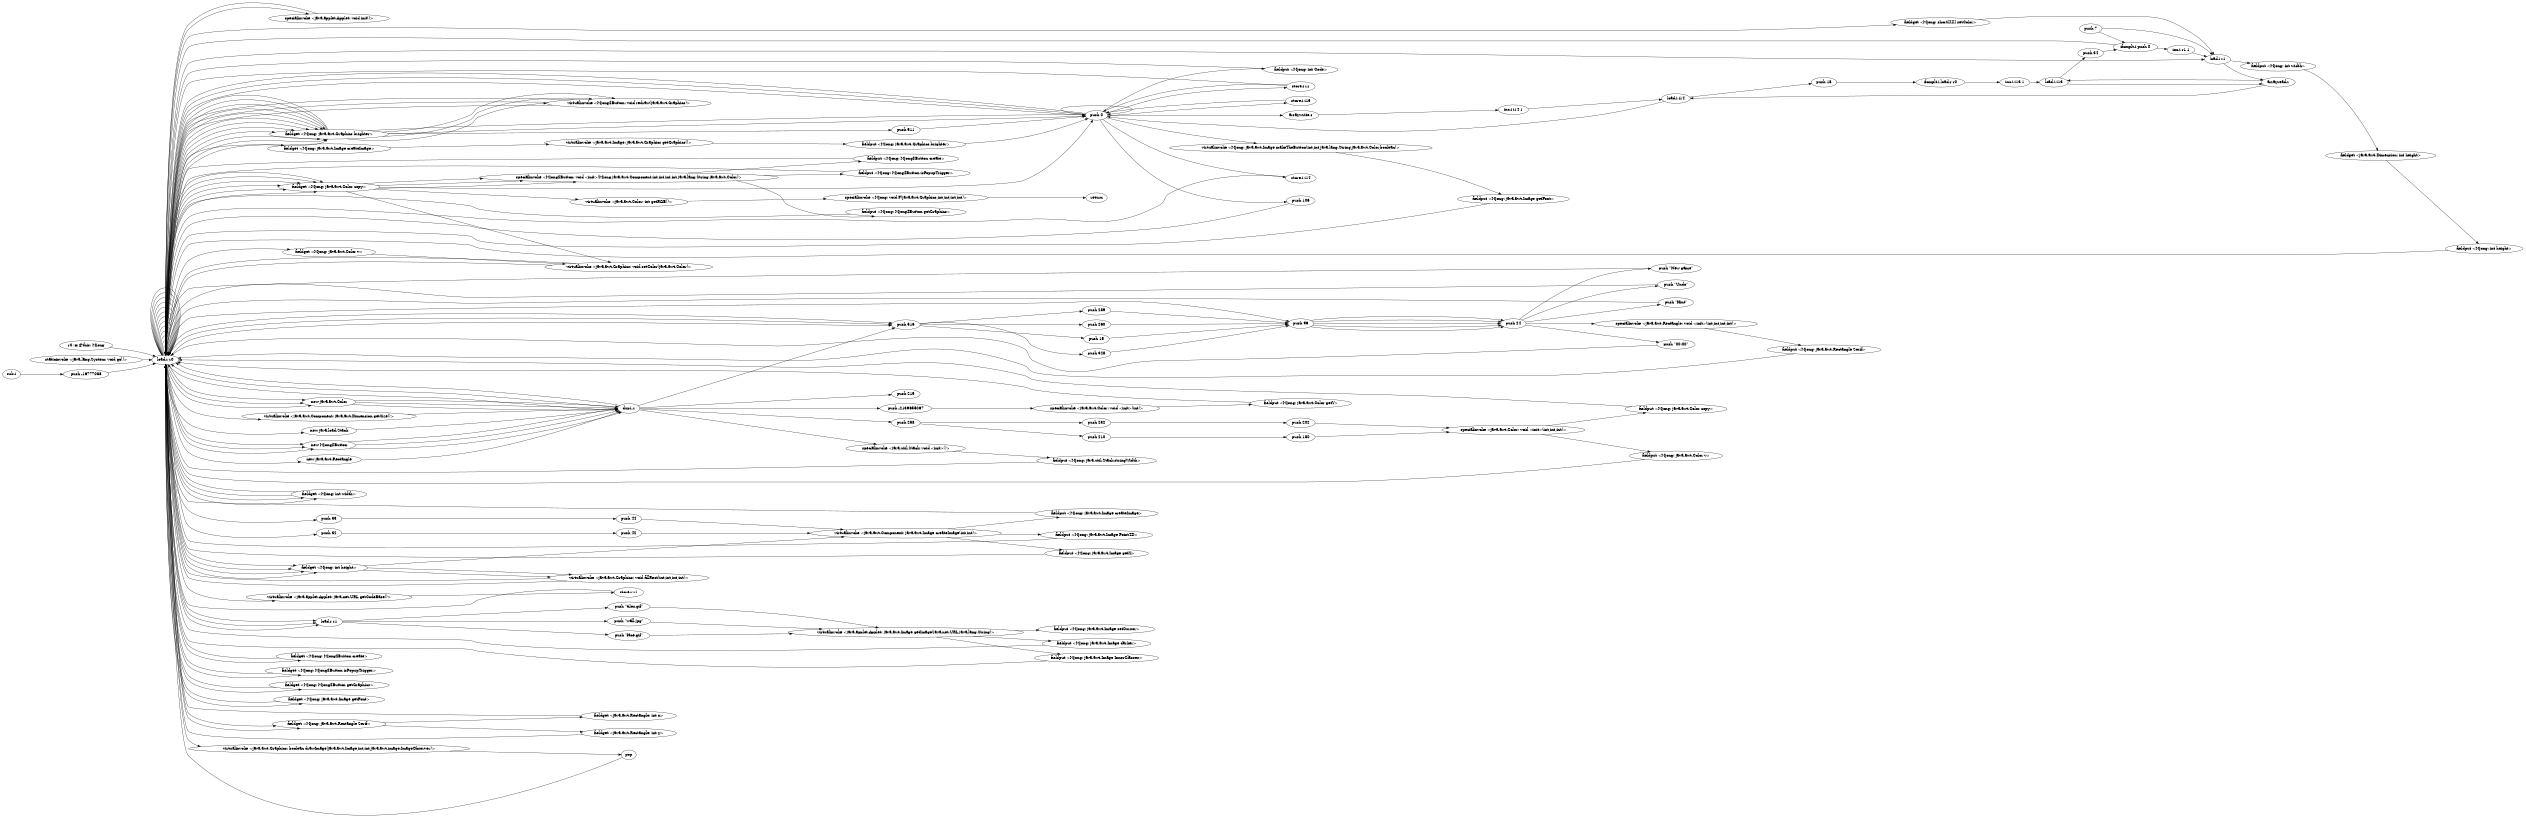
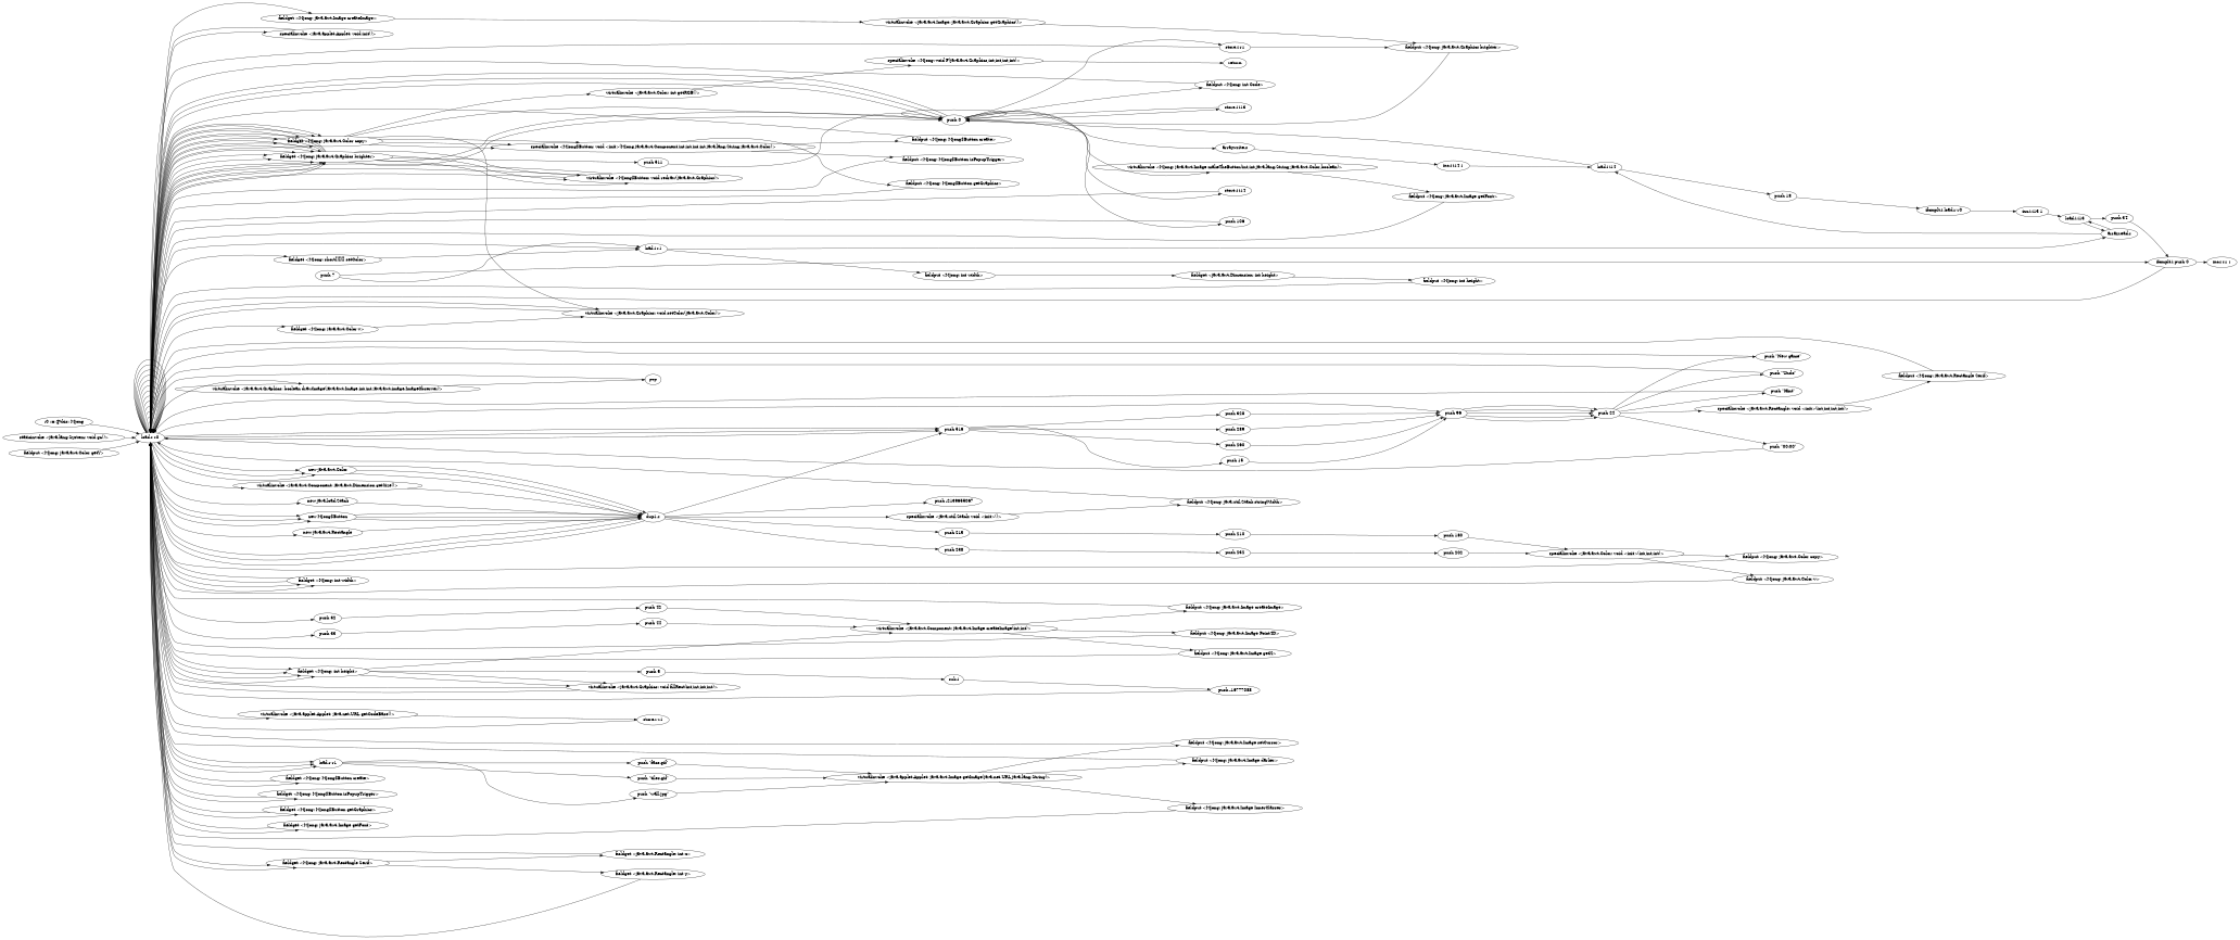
  digraph {
    rankdir=LR
    "r0 := @this: Mjong"
    "load.r r0"
    "staticinvoke <java.lang.System: void gc()>"
    "specialinvoke <java.applet.Applet: void init()>"
    "push 0"
    "new java.awt.Color"
    "virtualinvoke <java.awt.Component: java.awt.Dimension getSize()>"
    "load.i r1"
    "fieldget <Mjong: int width>"
    "fieldget <Mjong: int height>"
    "fieldget <Mjong: java.awt.Image createImage>"
    "fieldget <Mjong: short[][][] setColor>"
    n13 [label="new java.load.Stack"]
    "virtualinvoke <java.applet.Applet: java.net.URL getCodeBase()>"
    "load.r r1"
    "push 33"
    "push 32"
    "new Mjong$Button"
    "push 516"
    "push 96"
    "fieldget <Mjong: java.awt.Color copy>"
    "new java.awt.Rectangle"
    "fieldget <Mjong: java.awt.Graphics brighter>"
    "fieldget <Mjong: java.awt.Color v>"
    "fieldget <Mjong: Mjong$Button create>"
    "fieldget <Mjong: Mjong$Button isPopupTrigger>"
    "fieldget <Mjong: Mjong$Button getGraphics>"
    "fieldget <Mjong: java.awt.Image getFont>"
    "fieldget <Mjong: java.awt.Rectangle Serif>"
    "virtualinvoke <java.awt.Graphics: boolean drawImage(java.awt.Image,int,int,java.awt.image.ImageObserver)>"
    "fieldput <Mjong: int Code>"
    "store.i r1"
    "store.i i13"
    "store.i i14"
    "arraywrite.s"
    "virtualinvoke <Mjong: java.awt.Image makeTheButton(int,int,java.lang.String,java.awt.Color,boolean)>"
    "push 106"
    "dup1.r"
    "fieldput <Mjong: int width>"
    "arrayread.r"
    "virtualinvoke <java.awt.Component: java.awt.Image createImage(int,int)>"
    "virtualinvoke <java.awt.Graphics: void fillRect(int,int,int,int)>"
+   "push 5"
    "virtualinvoke <java.awt.Image: java.awt.Graphics getGraphics()>"
    "store.r r1"
    "push \"face.gif\""
    "push \"tiles.gif\""
    "push \"wall.jpg\""
    "push 44"
    "push 42"
    "push 328"
    "push 289"
    "push 260"
    "push 15"
    "push 24"
    "specialinvoke <Mjong$Button: void <init>(Mjong,java.awt.Component,int,int,int,int,java.lang.String,java.awt.Color)>"
    "virtualinvoke <java.awt.Graphics: void setColor(java.awt.Color)>"
    "virtualinvoke <java.awt.Color: int getRGB()>"
    "push 511"
    "virtualinvoke <Mjong$Button: void redraw(java.awt.Graphics)>"
    "fieldget <java.awt.Rectangle: int x>"
    "fieldget <java.awt.Rectangle: int y>"
    pop
    "inc.i i14 1"
    "fieldput <Mjong: java.awt.Image getFont>"
    "push 215"
    "push 238"
    "push -2139655067"
    "specialinvoke <java.util.Stack: void <init>()>"
    "push 210"
    "push 232"
-   "specialinvoke <java.awt.Color: void <init>(int)>"
    "fieldput <Mjong: java.util.Stack stringWidth>"
    "push 180"
    "specialinvoke <java.awt.Color: void <init>(int,int,int)>"
    "fieldput <Mjong: java.awt.Color copy>"
    "fieldput <Mjong: java.awt.Color v>"
    "push 202"
    "fieldput <Mjong: java.awt.Color getY>"
    "fieldget <java.awt.Dimension: int height>"
    "load.i i13"
    "load.i i14"
    "push 7"
    "ifcmplt.i push 0"
    "fieldput <Mjong: int height>"
    "fieldput <Mjong: java.awt.Image createImage>"
    "fieldput <Mjong: java.awt.Image Point4D>"
    "fieldput <Mjong: java.awt.Image getX>"
    "sub.i"
    "fieldput <Mjong: java.awt.Graphics brighter>"
    "push 34"
    "push 18"
    "ifcmplt.i load.r r0"
    "inc.i i13 1"
    "inc.i r1 1"
    "virtualinvoke <java.applet.Applet: java.awt.Image getImage(java.net.URL,java.lang.String)>"
    "fieldput <Mjong: java.awt.Image setCursor>"
    "fieldput <Mjong: java.awt.Image darker>"
    "fieldput <Mjong: java.awt.Image InnerClasses>"
    "push \"New game\""
    "push \"Undo\""
    "push \"Hint\""
    "push \"00:00\""
    "specialinvoke <java.awt.Rectangle: void <init>(int,int,int,int)>"
    "fieldput <Mjong: java.awt.Rectangle Serif>"
    "fieldput <Mjong: Mjong$Button create>"
    "fieldput <Mjong: Mjong$Button isPopupTrigger>"
    "fieldput <Mjong: Mjong$Button getGraphics>"
    "specialinvoke <Mjong: void F(java.awt.Graphics,int,int,int,int)>"
    "push -16777088"
    return
    "r0 := @this: Mjong" -> "load.r r0"
    "load.r r0" -> "load.r r0"
    "load.r r0" -> "load.r r0"
    "load.r r0" -> "load.r r0"
    "load.r r0" -> "load.r r0"
    "load.r r0" -> "load.r r0"
    "load.r r0" -> "load.r r0"
    "load.r r0" -> "load.r r0"
    "load.r r0" -> "load.r r0"
    "load.r r0" -> "load.r r0"
    "load.r r0" -> "load.r r0"
    "load.r r0" -> "load.r r0"
    "load.r r0" -> "load.r r0"
    "load.r r0" -> "load.r r0"
    "load.r r0" -> "load.r r0"
    "load.r r0" -> "specialinvoke <java.applet.Applet: void init()>"
    "load.r r0" -> "push 0"
    "load.r r0" -> "new java.awt.Color"
    "load.r r0" -> "new java.awt.Color"
    "load.r r0" -> "new java.awt.Color"
    "load.r r0" -> "virtualinvoke <java.awt.Component: java.awt.Dimension getSize()>"
    "load.r r0" -> "load.i r1"
    "load.r r0" -> "fieldget <Mjong: int width>"
    "load.r r0" -> "fieldget <Mjong: int width>"
    "load.r r0" -> "fieldget <Mjong: int height>"
    "load.r r0" -> "fieldget <Mjong: int height>"
    "load.r r0" -> "fieldget <Mjong: int height>"
    "load.r r0" -> "fieldget <Mjong: int height>"
    "load.r r0" -> "fieldget <Mjong: java.awt.Image createImage>"
    "load.r r0" -> "fieldget <Mjong: short[][][] setColor>"
    "load.r r0" -> n13
    "load.r r0" -> "virtualinvoke <java.applet.Applet: java.net.URL getCodeBase()>"
    "load.r r0" -> "load.r r1"
    "load.r r0" -> "load.r r1"
    "load.r r0" -> "load.r r1"
    "load.r r0" -> "push 33"
    "load.r r0" -> "push 32"
    "load.r r0" -> "new Mjong$Button"
    "load.r r0" -> "new Mjong$Button"
    "load.r r0" -> "new Mjong$Button"
    "load.r r0" -> "push 516"
    "load.r r0" -> "push 516"
    "load.r r0" -> "push 516"
    "load.r r0" -> "push 96"
    "load.r r0" -> "fieldget <Mjong: java.awt.Color copy>"
    "load.r r0" -> "fieldget <Mjong: java.awt.Color copy>"
    "load.r r0" -> "fieldget <Mjong: java.awt.Color copy>"
    "load.r r0" -> "fieldget <Mjong: java.awt.Color copy>"
    "load.r r0" -> "fieldget <Mjong: java.awt.Color copy>"
    "load.r r0" -> "fieldget <Mjong: java.awt.Color copy>"
    "load.r r0" -> "new java.awt.Rectangle"
    "load.r r0" -> "fieldget <Mjong: java.awt.Graphics brighter>"
    "load.r r0" -> "fieldget <Mjong: java.awt.Graphics brighter>"
    "load.r r0" -> "fieldget <Mjong: java.awt.Graphics brighter>"
    "load.r r0" -> "fieldget <Mjong: java.awt.Graphics brighter>"
    "load.r r0" -> "fieldget <Mjong: java.awt.Graphics brighter>"
    "load.r r0" -> "fieldget <Mjong: java.awt.Graphics brighter>"
    "load.r r0" -> "fieldget <Mjong: java.awt.Graphics brighter>"
    "load.r r0" -> "fieldget <Mjong: java.awt.Graphics brighter>"
    "load.r r0" -> "fieldget <Mjong: java.awt.Graphics brighter>"
    "load.r r0" -> "fieldget <Mjong: java.awt.Color v>"
    "load.r r0" -> "fieldget <Mjong: Mjong$Button create>"
    "load.r r0" -> "fieldget <Mjong: Mjong$Button isPopupTrigger>"
    "load.r r0" -> "fieldget <Mjong: Mjong$Button getGraphics>"
    "load.r r0" -> "fieldget <Mjong: java.awt.Image getFont>"
    "load.r r0" -> "fieldget <Mjong: java.awt.Rectangle Serif>"
    "load.r r0" -> "fieldget <Mjong: java.awt.Rectangle Serif>"
    "load.r r0" -> "virtualinvoke <java.awt.Graphics: boolean drawImage(java.awt.Image,int,int,java.awt.image.ImageObserver)>"
    "staticinvoke <java.lang.System: void gc()>" -> "load.r r0"
    "specialinvoke <java.applet.Applet: void init()>" -> "load.r r0"
    "push 0" -> "load.r r0"
    "push 0" -> "load.r r0"
    "push 0" -> "push 0"
    "push 0" -> "fieldput <Mjong: int Code>"
    "push 0" -> "store.i r1"
    "push 0" -> "store.i i13"
    "push 0" -> "store.i i14"
    "push 0" -> "arraywrite.s"
    "push 0" -> "virtualinvoke <Mjong: java.awt.Image makeTheButton(int,int,java.lang.String,java.awt.Color,boolean)>"
    "push 0" -> "push 106"
    "new java.awt.Color" -> "dup1.r"
    "new java.awt.Color" -> "dup1.r"
    "new java.awt.Color" -> "dup1.r"
    "virtualinvoke <java.awt.Component: java.awt.Dimension getSize()>" -> "dup1.r"
    "load.i r1" -> "fieldput <Mjong: int width>"
    "load.i r1" -> "arrayread.r"
    "fieldget <Mjong: int width>" -> "load.r r0"
    "fieldget <Mjong: int width>" -> "load.r r0"
    "fieldget <Mjong: int height>" -> "virtualinvoke <java.awt.Component: java.awt.Image createImage(int,int)>"
    "fieldget <Mjong: int height>" -> "virtualinvoke <java.awt.Graphics: void fillRect(int,int,int,int)>"
    "fieldget <Mjong: int height>" -> "virtualinvoke <java.awt.Graphics: void fillRect(int,int,int,int)>"
+   "fieldget <Mjong: int height>" -> "push 5"
    "fieldget <Mjong: java.awt.Image createImage>" -> "virtualinvoke <java.awt.Image: java.awt.Graphics getGraphics()>"
    "fieldget <Mjong: short[][][] setColor>" -> "load.i r1"
    n13 -> "dup1.r"
    "virtualinvoke <java.applet.Applet: java.net.URL getCodeBase()>" -> "store.r r1"
    "load.r r1" -> "push \"face.gif\""
    "load.r r1" -> "push \"tiles.gif\""
    "load.r r1" -> "push \"wall.jpg\""
    "push 33" -> "push 44"
    "push 32" -> "push 42"
    "new Mjong$Button" -> "dup1.r"
    "new Mjong$Button" -> "dup1.r"
    "new Mjong$Button" -> "dup1.r"
    "push 516" -> "push 328"
    "push 516" -> "push 289"
    "push 516" -> "push 260"
    "push 516" -> "push 15"
    "push 96" -> "push 24"
    "push 96" -> "push 24"
    "push 96" -> "push 24"
    "push 96" -> "push 24"
    "push 96" -> "push 24"
    "fieldget <Mjong: java.awt.Color copy>" -> "push 0"
    "fieldget <Mjong: java.awt.Color copy>" -> "specialinvoke <Mjong$Button: void <init>(Mjong,java.awt.Component,int,int,int,int,java.lang.String,java.awt.Color)>"
    "fieldget <Mjong: java.awt.Color copy>" -> "specialinvoke <Mjong$Button: void <init>(Mjong,java.awt.Component,int,int,int,int,java.lang.String,java.awt.Color)>"
    "fieldget <Mjong: java.awt.Color copy>" -> "specialinvoke <Mjong$Button: void <init>(Mjong,java.awt.Component,int,int,int,int,java.lang.String,java.awt.Color)>"
    "fieldget <Mjong: java.awt.Color copy>" -> "virtualinvoke <java.awt.Graphics: void setColor(java.awt.Color)>"
    "fieldget <Mjong: java.awt.Color copy>" -> "virtualinvoke <java.awt.Color: int getRGB()>"
    "new java.awt.Rectangle" -> "dup1.r"
    "fieldget <Mjong: java.awt.Graphics brighter>" -> "load.r r0"
    "fieldget <Mjong: java.awt.Graphics brighter>" -> "load.r r0"
    "fieldget <Mjong: java.awt.Graphics brighter>" -> "load.r r0"
    "fieldget <Mjong: java.awt.Graphics brighter>" -> "push 0"
    "fieldget <Mjong: java.awt.Graphics brighter>" -> "push 0"
    "fieldget <Mjong: java.awt.Graphics brighter>" -> "push 511"
    "fieldget <Mjong: java.awt.Graphics brighter>" -> "virtualinvoke <Mjong$Button: void redraw(java.awt.Graphics)>"
    "fieldget <Mjong: java.awt.Graphics brighter>" -> "virtualinvoke <Mjong$Button: void redraw(java.awt.Graphics)>"
    "fieldget <Mjong: java.awt.Graphics brighter>" -> "virtualinvoke <Mjong$Button: void redraw(java.awt.Graphics)>"
    "fieldget <Mjong: java.awt.Color v>" -> "virtualinvoke <java.awt.Graphics: void setColor(java.awt.Color)>"
    "fieldget <Mjong: Mjong$Button create>" -> "load.r r0"
    "fieldget <Mjong: Mjong$Button isPopupTrigger>" -> "load.r r0"
    "fieldget <Mjong: Mjong$Button getGraphics>" -> "load.r r0"
    "fieldget <Mjong: java.awt.Image getFont>" -> "load.r r0"
    "fieldget <Mjong: java.awt.Rectangle Serif>" -> "fieldget <java.awt.Rectangle: int x>"
    "fieldget <Mjong: java.awt.Rectangle Serif>" -> "fieldget <java.awt.Rectangle: int y>"
    "virtualinvoke <java.awt.Graphics: boolean drawImage(java.awt.Image,int,int,java.awt.image.ImageObserver)>" -> pop
    "fieldput <Mjong: int Code>" -> "load.r r0"
    "store.i r1" -> "load.r r0"
-   "store.i r1" -> "push 0"
+   "store.i r1" -> "fieldput <Mjong: java.awt.Graphics brighter>"
    "store.i i13" -> "push 0"
    "store.i i14" -> "load.r r0"
    "arraywrite.s" -> "inc.i i14 1"
    "virtualinvoke <Mjong: java.awt.Image makeTheButton(int,int,java.lang.String,java.awt.Color,boolean)>" -> "fieldput <Mjong: java.awt.Image getFont>"
    "push 106" -> "load.r r0"
    "dup1.r" -> "load.r r0"
    "dup1.r" -> "load.r r0"
    "dup1.r" -> "load.r r0"
    "dup1.r" -> "push 516"
    "dup1.r" -> "push 215"
    "dup1.r" -> "push 238"
    "dup1.r" -> "push -2139655067"
    "dup1.r" -> "specialinvoke <java.util.Stack: void <init>()>"
    "fieldput <Mjong: int width>" -> "fieldget <java.awt.Dimension: int height>"
    "arrayread.r" -> "load.i i13"
    "arrayread.r" -> "load.i i14"
    "virtualinvoke <java.awt.Component: java.awt.Image createImage(int,int)>" -> "fieldput <Mjong: java.awt.Image createImage>"
    "virtualinvoke <java.awt.Component: java.awt.Image createImage(int,int)>" -> "fieldput <Mjong: java.awt.Image Point4D>"
    "virtualinvoke <java.awt.Component: java.awt.Image createImage(int,int)>" -> "fieldput <Mjong: java.awt.Image getX>"
    "virtualinvoke <java.awt.Graphics: void fillRect(int,int,int,int)>" -> "load.r r0"
    "virtualinvoke <java.awt.Graphics: void fillRect(int,int,int,int)>" -> "load.r r0"
+   "push 5" -> "sub.i"
    "virtualinvoke <java.awt.Image: java.awt.Graphics getGraphics()>" -> "fieldput <Mjong: java.awt.Graphics brighter>"
    "store.r r1" -> "load.r r0"
    "push \"face.gif\"" -> "virtualinvoke <java.applet.Applet: java.awt.Image getImage(java.net.URL,java.lang.String)>"
    "push \"tiles.gif\"" -> "virtualinvoke <java.applet.Applet: java.awt.Image getImage(java.net.URL,java.lang.String)>"
    "push \"wall.jpg\"" -> "virtualinvoke <java.applet.Applet: java.awt.Image getImage(java.net.URL,java.lang.String)>"
    "push 44" -> "virtualinvoke <java.awt.Component: java.awt.Image createImage(int,int)>"
    "push 42" -> "virtualinvoke <java.awt.Component: java.awt.Image createImage(int,int)>"
    "push 328" -> "push 96"
    "push 289" -> "push 96"
    "push 260" -> "push 96"
    "push 15" -> "push 96"
    "push 24" -> "push \"New game\""
    "push 24" -> "push \"Undo\""
    "push 24" -> "push \"Hint\""
    "push 24" -> "push \"00:00\""
    "push 24" -> "specialinvoke <java.awt.Rectangle: void <init>(int,int,int,int)>"
    "specialinvoke <Mjong$Button: void <init>(Mjong,java.awt.Component,int,int,int,int,java.lang.String,java.awt.Color)>" -> "fieldput <Mjong: Mjong$Button create>"
    "specialinvoke <Mjong$Button: void <init>(Mjong,java.awt.Component,int,int,int,int,java.lang.String,java.awt.Color)>" -> "fieldput <Mjong: Mjong$Button isPopupTrigger>"
    "specialinvoke <Mjong$Button: void <init>(Mjong,java.awt.Component,int,int,int,int,java.lang.String,java.awt.Color)>" -> "fieldput <Mjong: Mjong$Button getGraphics>"
    "virtualinvoke <java.awt.Graphics: void setColor(java.awt.Color)>" -> "load.r r0"
    "virtualinvoke <java.awt.Graphics: void setColor(java.awt.Color)>" -> "load.r r0"
    "virtualinvoke <java.awt.Color: int getRGB()>" -> "specialinvoke <Mjong: void F(java.awt.Graphics,int,int,int,int)>"
    "push 511" -> "push 0"
    "virtualinvoke <Mjong$Button: void redraw(java.awt.Graphics)>" -> "load.r r0"
    "virtualinvoke <Mjong$Button: void redraw(java.awt.Graphics)>" -> "load.r r0"
    "virtualinvoke <Mjong$Button: void redraw(java.awt.Graphics)>" -> "load.r r0"
    "fieldget <java.awt.Rectangle: int x>" -> "load.r r0"
    "fieldget <java.awt.Rectangle: int y>" -> "load.r r0"
    pop -> "load.r r0"
    "inc.i i14 1" -> "load.i i14"
    "fieldput <Mjong: java.awt.Image getFont>" -> "load.r r0"
-   "push 238" -> "push 210"
+   "push 215" -> "push 210"
    "push 238" -> "push 232"
-   "push -2139655067" -> "specialinvoke <java.awt.Color: void <init>(int)>"
    "specialinvoke <java.util.Stack: void <init>()>" -> "fieldput <Mjong: java.util.Stack stringWidth>"
    "push 210" -> "push 180"
    "push 232" -> "push 202"
-   "specialinvoke <java.awt.Color: void <init>(int)>" -> "fieldput <Mjong: java.awt.Color getY>"
    "fieldput <Mjong: java.util.Stack stringWidth>" -> "load.r r0"
    "push 180" -> "specialinvoke <java.awt.Color: void <init>(int,int,int)>"
    "specialinvoke <java.awt.Color: void <init>(int,int,int)>" -> "fieldput <Mjong: java.awt.Color copy>"
    "specialinvoke <java.awt.Color: void <init>(int,int,int)>" -> "fieldput <Mjong: java.awt.Color v>"
    "fieldput <Mjong: java.awt.Color copy>" -> "load.r r0"
    "fieldput <Mjong: java.awt.Color v>" -> "load.r r0"
    "push 202" -> "specialinvoke <java.awt.Color: void <init>(int,int,int)>"
    "fieldput <Mjong: java.awt.Color getY>" -> "load.r r0"
    "fieldget <java.awt.Dimension: int height>" -> "fieldput <Mjong: int height>"
    "load.i i13" -> "arrayread.r"
    "load.i i13" -> "push 34"
    "load.i i14" -> "push 0"
    "load.i i14" -> "push 18"
    "push 7" -> "load.i r1"
    "push 7" -> "ifcmplt.i push 0"
    "ifcmplt.i push 0" -> "load.r r0"
    "ifcmplt.i push 0" -> "inc.i r1 1"
    "fieldput <Mjong: int height>" -> "load.r r0"
    "fieldput <Mjong: java.awt.Image createImage>" -> "load.r r0"
    "fieldput <Mjong: java.awt.Image Point4D>" -> "load.r r0"
    "fieldput <Mjong: java.awt.Image getX>" -> "load.r r0"
    "sub.i" -> "push -16777088"
    "fieldput <Mjong: java.awt.Graphics brighter>" -> "push 0"
    "push 34" -> "ifcmplt.i push 0"
    "push 18" -> "ifcmplt.i load.r r0"
    "ifcmplt.i load.r r0" -> "inc.i i13 1"
    "inc.i i13 1" -> "load.i i13"
-   "inc.i r1 1" -> "load.i r1"
    "virtualinvoke <java.applet.Applet: java.awt.Image getImage(java.net.URL,java.lang.String)>" -> "fieldput <Mjong: java.awt.Image setCursor>"
    "virtualinvoke <java.applet.Applet: java.awt.Image getImage(java.net.URL,java.lang.String)>" -> "fieldput <Mjong: java.awt.Image darker>"
    "virtualinvoke <java.applet.Applet: java.awt.Image getImage(java.net.URL,java.lang.String)>" -> "fieldput <Mjong: java.awt.Image InnerClasses>"
+   "fieldput <Mjong: java.awt.Image setCursor>" -> "load.r r0"
    "fieldput <Mjong: java.awt.Image darker>" -> "load.r r0"
    "fieldput <Mjong: java.awt.Image InnerClasses>" -> "load.r r0"
    "push \"New game\"" -> "load.r r0"
    "push \"Undo\"" -> "load.r r0"
    "push \"Hint\"" -> "load.r r0"
    "push \"00:00\"" -> "load.r r0"
    "specialinvoke <java.awt.Rectangle: void <init>(int,int,int,int)>" -> "fieldput <Mjong: java.awt.Rectangle Serif>"
    "fieldput <Mjong: java.awt.Rectangle Serif>" -> "load.r r0"
    "fieldput <Mjong: Mjong$Button create>" -> "load.r r0"
    "fieldput <Mjong: Mjong$Button isPopupTrigger>" -> "load.r r0"
    "fieldput <Mjong: Mjong$Button getGraphics>" -> "load.r r0"
    "specialinvoke <Mjong: void F(java.awt.Graphics,int,int,int,int)>" -> return
    "push -16777088" -> "load.r r0"
  }
